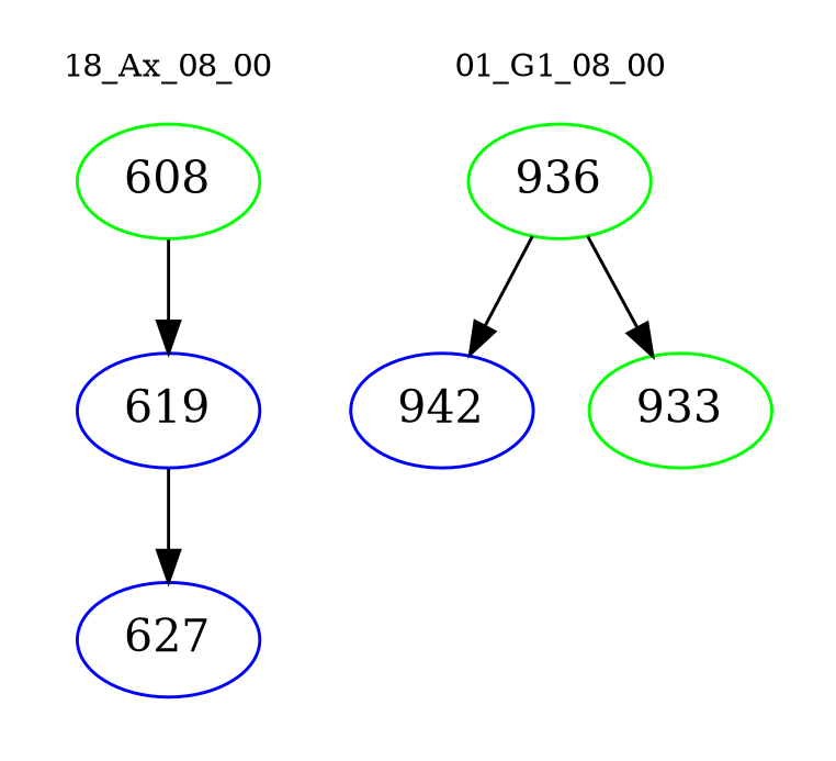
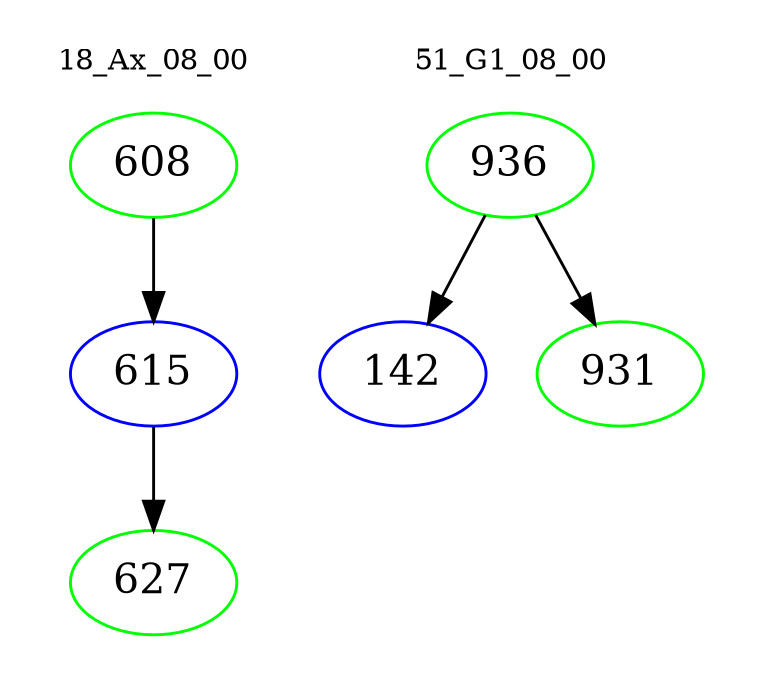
  digraph {
    fontname="DejaVu Serif"
    node [color=green fontname="DejaVu Serif"]
    edge [color=black fontname="DejaVu Serif"]
    n1 [label=608]
-   n2 [color=blue label=619]
-   n3 [color=blue label=627]
+   n2 [color=blue label=615]
+   n3 [label=627]
    n4 [label=936]
-   n5 [color=blue label=942]
-   n6 [label=933]
+   n5 [color=blue label=142]
+   n6 [label=931]
    subgraph cluster_1 {
      color=white
      fontsize=10
      label="18_Ax_08_00"
      n1
      n2
      n3
    }
    subgraph cluster_2 {
      color=white
      fontsize=10
-     label="01_G1_08_00"
+     label="51_G1_08_00"
      n4
      n5
      n6
    }
    n1 -> n2
    n2 -> n3
    n4 -> n5
    n4 -> n6
  }
